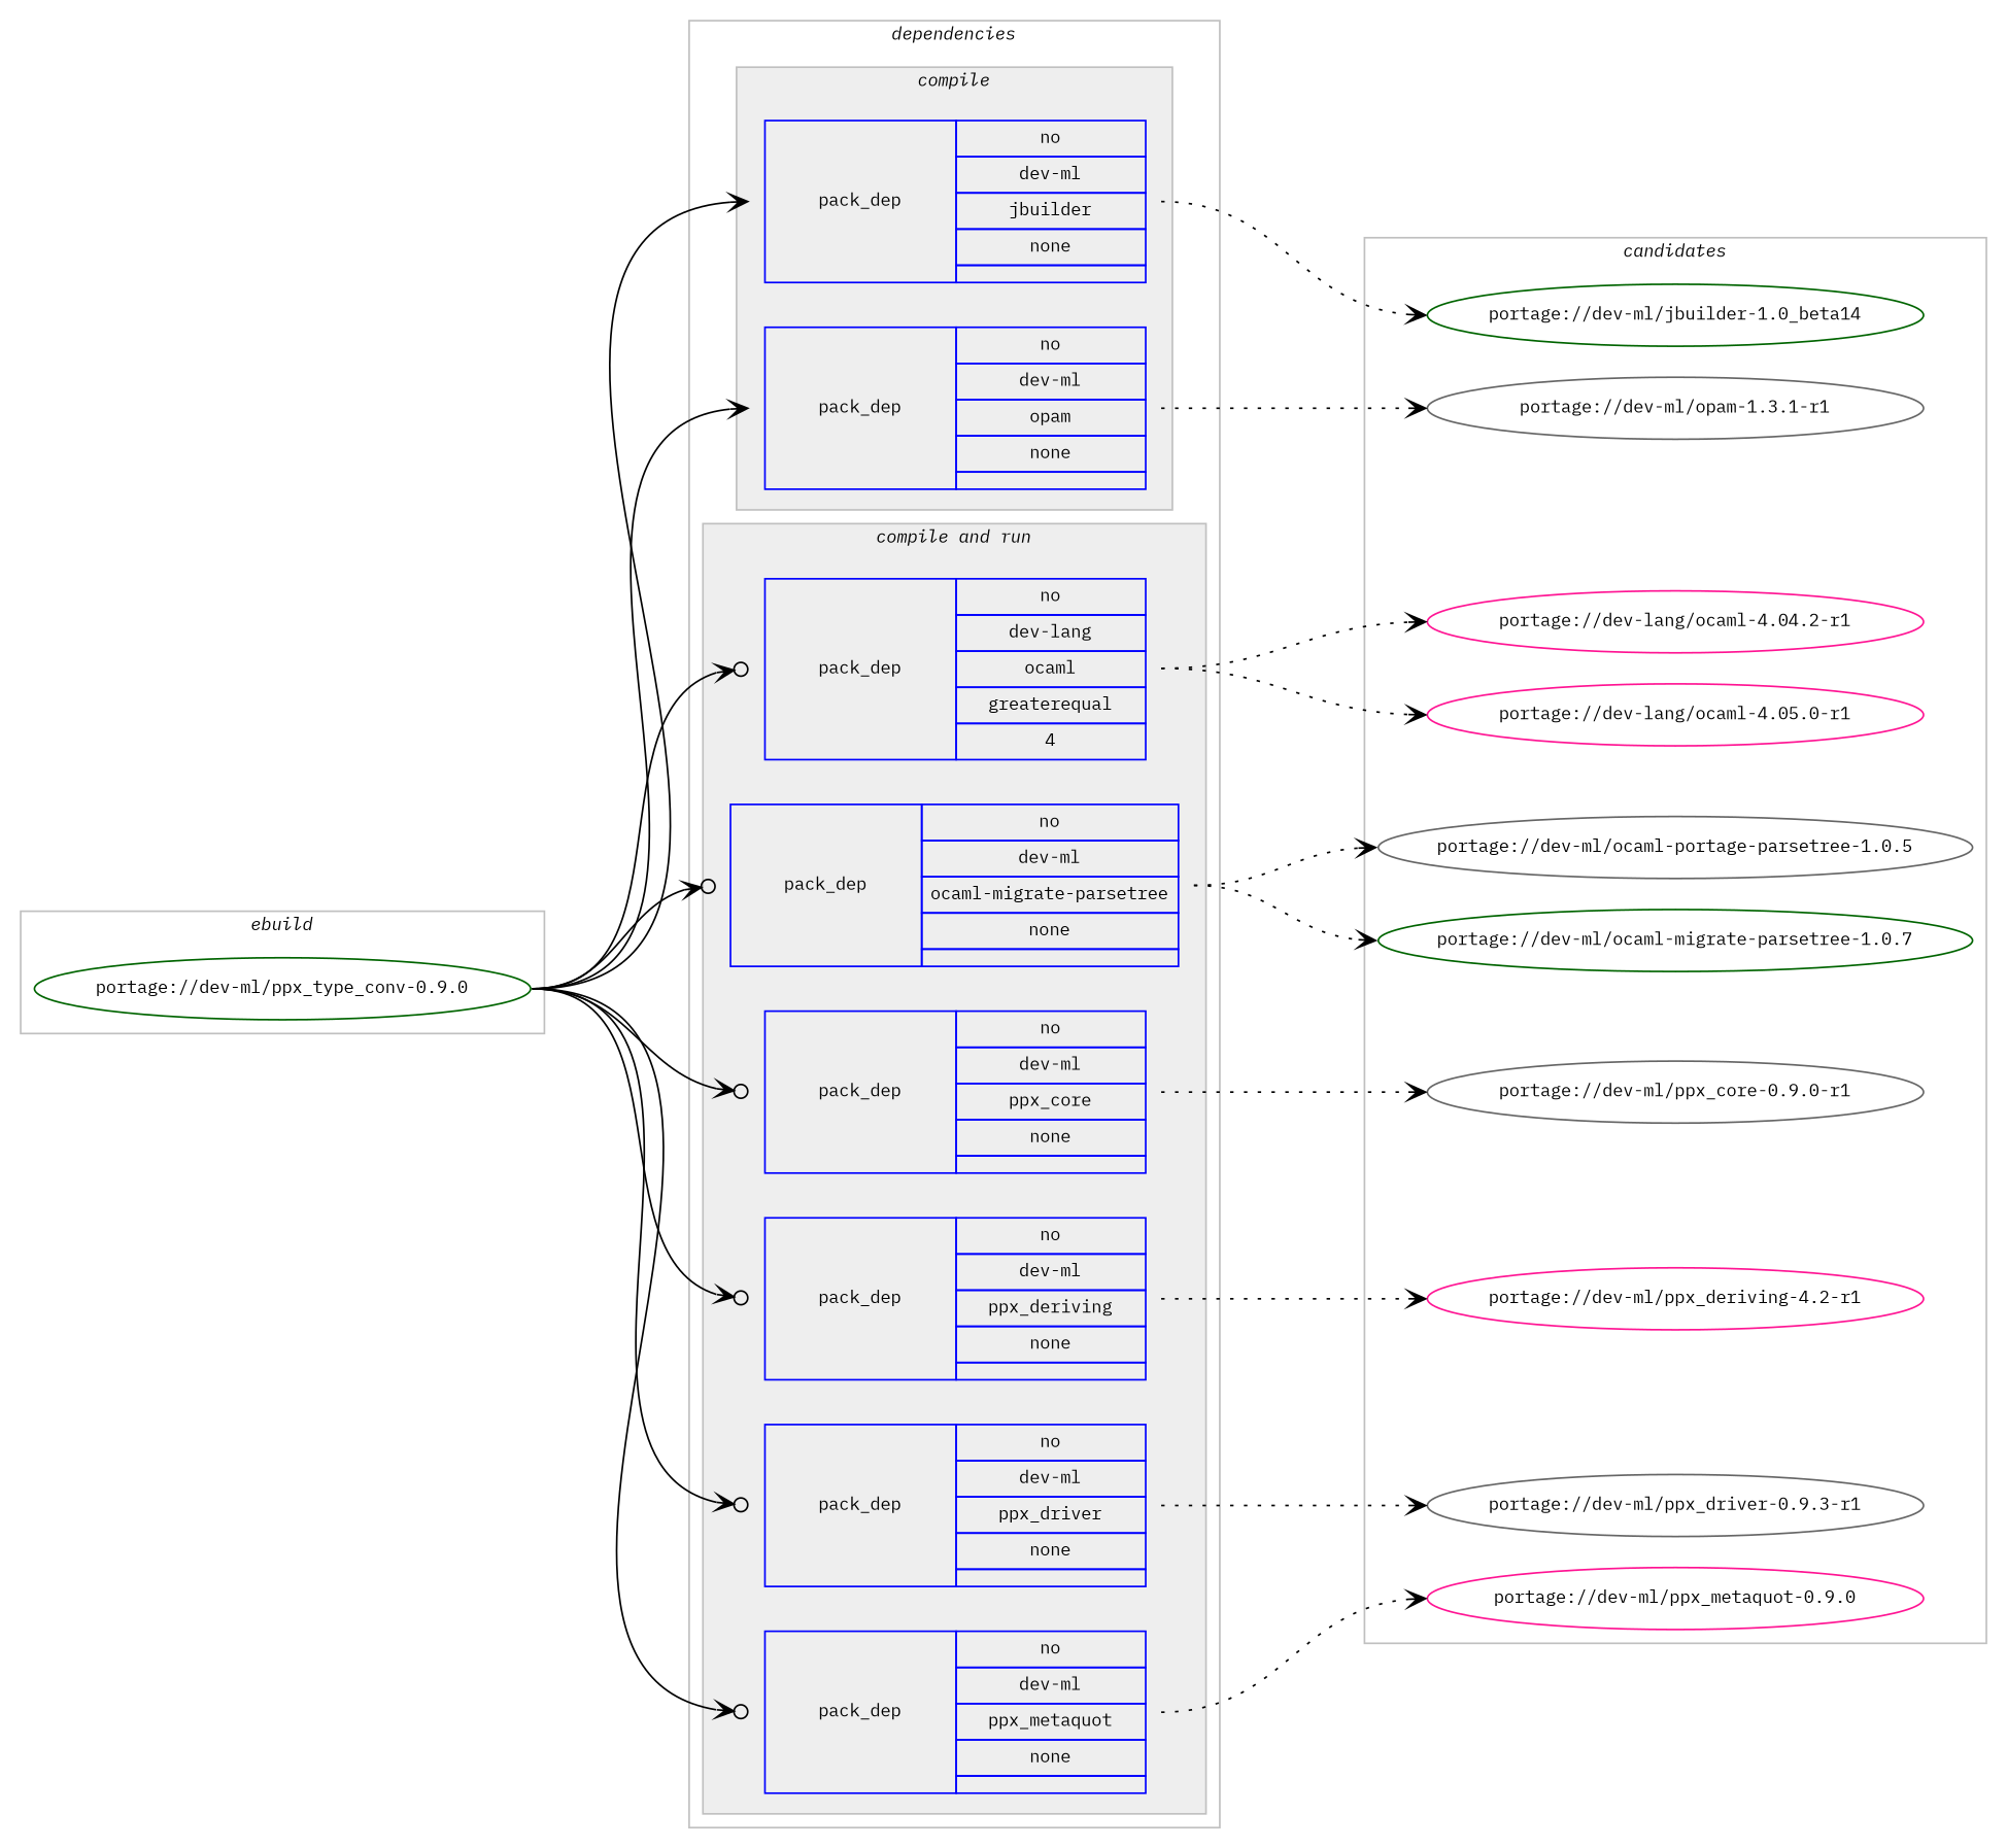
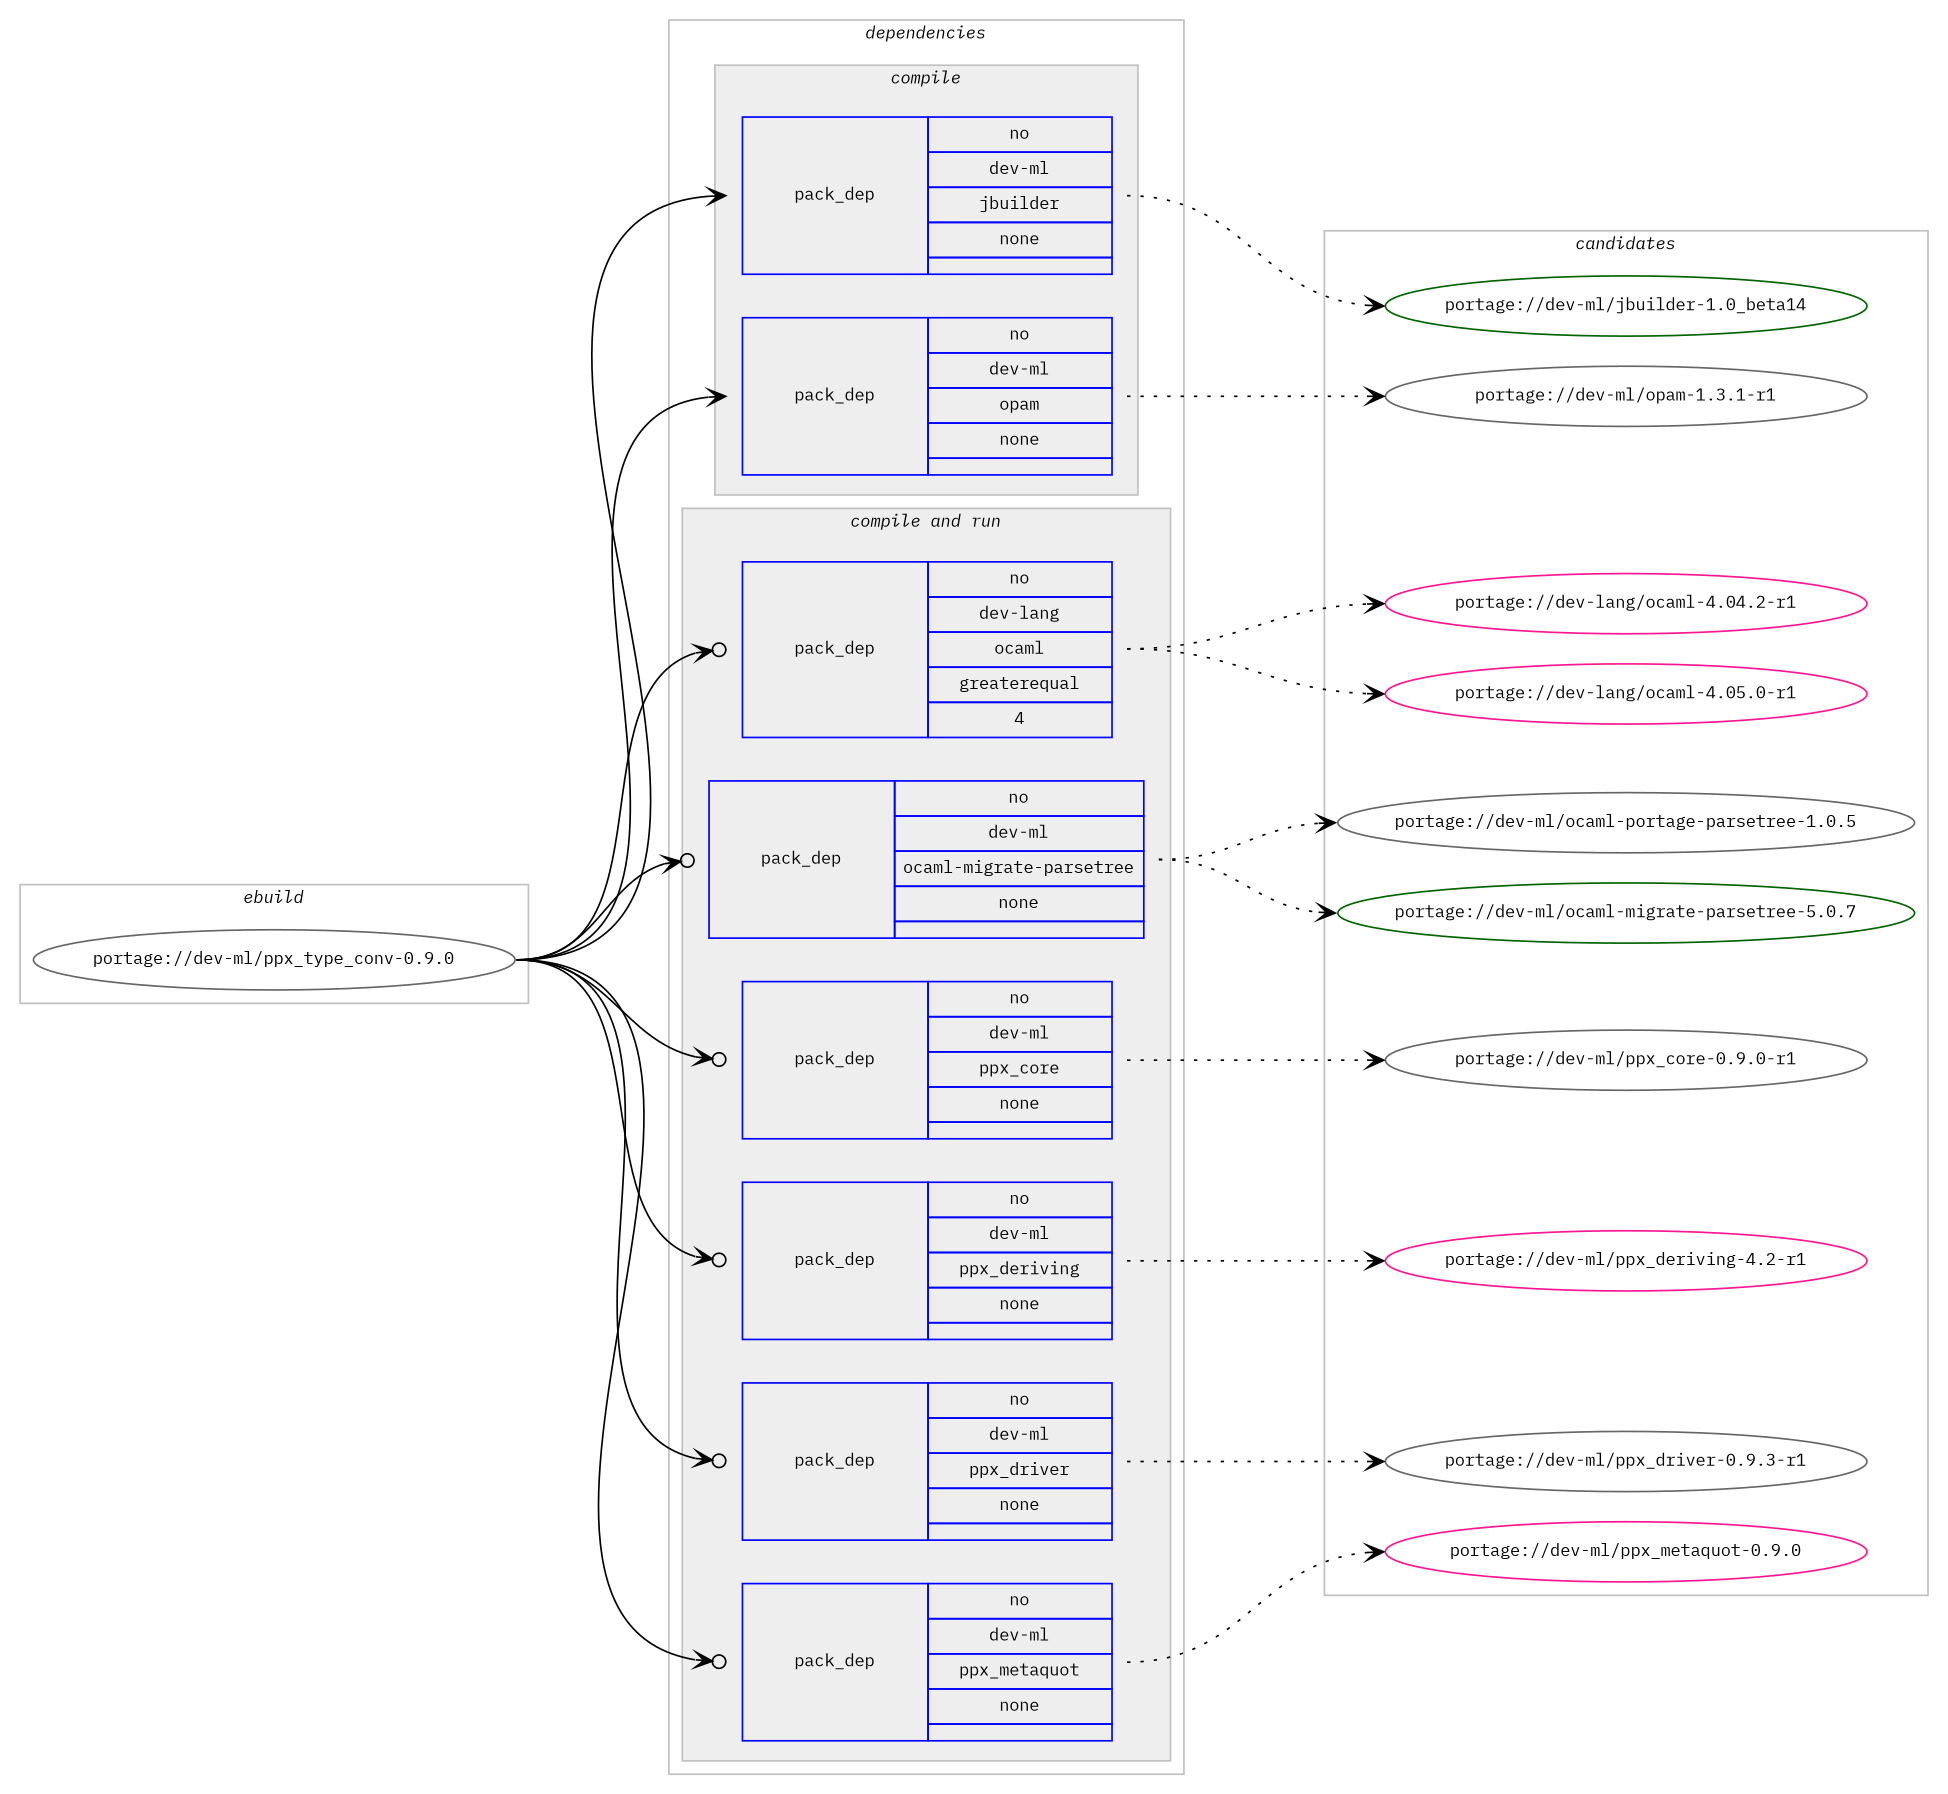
  digraph {
    compound=true
    concentrate=true
    fontname="IBM Plex Mono"
    fontsize=10
    newrank=true
    rankdir=LR
    ranksep=1.5
    node [color=blue fontname="IBM Plex Mono" fontsize=10]
    edge [arrowhead=vee fontname="IBM Plex Mono" headport=w style=dotted tailport=e weight=100]
-   n1 [color=darkgreen label="portage://dev-ml/ppx_type_conv-0.9.0" width=4]
+   n1 [color=gray40 label="portage://dev-ml/ppx_type_conv-0.9.0" width=4]
    n2 [label=<<TABLE BORDER="0" CELLBORDER="1" CELLSPACING="0" CELLPADDING="4" WIDTH="220"><TR><TD ROWSPAN="6" CELLPADDING="30">pack_dep</TD></TR><TR><TD WIDTH="110">no</TD></TR><TR><TD>dev-ml</TD></TR><TR><TD>jbuilder</TD></TR><TR><TD>none</TD></TR><TR><TD></TD></TR></TABLE>> shape=none]
    n3 [label=<<TABLE BORDER="0" CELLBORDER="1" CELLSPACING="0" CELLPADDING="4" WIDTH="220"><TR><TD ROWSPAN="6" CELLPADDING="30">pack_dep</TD></TR><TR><TD WIDTH="110">no</TD></TR><TR><TD>dev-ml</TD></TR><TR><TD>opam</TD></TR><TR><TD>none</TD></TR><TR><TD></TD></TR></TABLE>> shape=none]
    n4 [label=<<TABLE BORDER="0" CELLBORDER="1" CELLSPACING="0" CELLPADDING="4" WIDTH="220"><TR><TD ROWSPAN="6" CELLPADDING="30">pack_dep</TD></TR><TR><TD WIDTH="110">no</TD></TR><TR><TD>dev-lang</TD></TR><TR><TD>ocaml</TD></TR><TR><TD>greaterequal</TD></TR><TR><TD>4</TD></TR></TABLE>> shape=none]
    n5 [label=<<TABLE BORDER="0" CELLBORDER="1" CELLSPACING="0" CELLPADDING="4" WIDTH="220"><TR><TD ROWSPAN="6" CELLPADDING="30">pack_dep</TD></TR><TR><TD WIDTH="110">no</TD></TR><TR><TD>dev-ml</TD></TR><TR><TD>ocaml-migrate-parsetree</TD></TR><TR><TD>none</TD></TR><TR><TD></TD></TR></TABLE>> shape=none]
    n6 [label=<<TABLE BORDER="0" CELLBORDER="1" CELLSPACING="0" CELLPADDING="4" WIDTH="220"><TR><TD ROWSPAN="6" CELLPADDING="30">pack_dep</TD></TR><TR><TD WIDTH="110">no</TD></TR><TR><TD>dev-ml</TD></TR><TR><TD>ppx_core</TD></TR><TR><TD>none</TD></TR><TR><TD></TD></TR></TABLE>> shape=none]
    n7 [label=<<TABLE BORDER="0" CELLBORDER="1" CELLSPACING="0" CELLPADDING="4" WIDTH="220"><TR><TD ROWSPAN="6" CELLPADDING="30">pack_dep</TD></TR><TR><TD WIDTH="110">no</TD></TR><TR><TD>dev-ml</TD></TR><TR><TD>ppx_deriving</TD></TR><TR><TD>none</TD></TR><TR><TD></TD></TR></TABLE>> shape=none]
    n8 [label=<<TABLE BORDER="0" CELLBORDER="1" CELLSPACING="0" CELLPADDING="4" WIDTH="220"><TR><TD ROWSPAN="6" CELLPADDING="30">pack_dep</TD></TR><TR><TD WIDTH="110">no</TD></TR><TR><TD>dev-ml</TD></TR><TR><TD>ppx_driver</TD></TR><TR><TD>none</TD></TR><TR><TD></TD></TR></TABLE>> shape=none]
    n9 [label=<<TABLE BORDER="0" CELLBORDER="1" CELLSPACING="0" CELLPADDING="4" WIDTH="220"><TR><TD ROWSPAN="6" CELLPADDING="30">pack_dep</TD></TR><TR><TD WIDTH="110">no</TD></TR><TR><TD>dev-ml</TD></TR><TR><TD>ppx_metaquot</TD></TR><TR><TD>none</TD></TR><TR><TD></TD></TR></TABLE>> shape=none]
    n10 [color=darkgreen label="portage://dev-ml/jbuilder-1.0_beta14" width=4]
    n11 [color=gray40 label="portage://dev-ml/opam-1.3.1-r1" width=4]
    n12 [color=deeppink label="portage://dev-lang/ocaml-4.04.2-r1" width=4]
    n13 [color=deeppink label="portage://dev-lang/ocaml-4.05.0-r1" width=4]
    n14 [color=gray40 label="portage://dev-ml/ocaml-portage-parsetree-1.0.5" width=4]
-   n15 [color=darkgreen label="portage://dev-ml/ocaml-migrate-parsetree-1.0.7" width=4]
+   n15 [color=darkgreen label="portage://dev-ml/ocaml-migrate-parsetree-5.0.7" width=4]
    n16 [color=gray40 label="portage://dev-ml/ppx_core-0.9.0-r1" width=4]
    n17 [color=deeppink label="portage://dev-ml/ppx_deriving-4.2-r1" width=4]
    n18 [color=gray40 label="portage://dev-ml/ppx_driver-0.9.3-r1" width=4]
    n19 [color=deeppink label="portage://dev-ml/ppx_metaquot-0.9.0" width=4]
    subgraph cluster_1 {
      color=gray
      label=<<i>ebuild</i>>
      rank=same
      n1
    }
    subgraph cluster_2 {
      color=gray
      label=<<i>dependencies</i>>
      subgraph cluster_3 {
        color=gray
        fillcolor="#eeeeee"
        label=<<i>compile</i>>
        style=filled
        subgraph sub_4 {
          color=gray
          fillcolor="#eeeeee"
          label=<<i>compile</i>>
          style=filled
          n2
        }
        subgraph sub_5 {
          color=gray
          fillcolor="#eeeeee"
          label=<<i>compile</i>>
          style=filled
          n3
        }
      }
      subgraph cluster_6 {
        color=gray
        fillcolor="#eeeeee"
        label=<<i>compile and run</i>>
        style=filled
        subgraph sub_7 {
          color=gray
          fillcolor="#eeeeee"
          label=<<i>compile and run</i>>
          style=filled
          n4
        }
        subgraph sub_8 {
          color=gray
          fillcolor="#eeeeee"
          label=<<i>compile and run</i>>
          style=filled
          n5
        }
        subgraph sub_9 {
          color=gray
          fillcolor="#eeeeee"
          label=<<i>compile and run</i>>
          style=filled
          n6
        }
        subgraph sub_10 {
          color=gray
          fillcolor="#eeeeee"
          label=<<i>compile and run</i>>
          style=filled
          n7
        }
        subgraph sub_11 {
          color=gray
          fillcolor="#eeeeee"
          label=<<i>compile and run</i>>
          style=filled
          n8
        }
        subgraph sub_12 {
          color=gray
          fillcolor="#eeeeee"
          label=<<i>compile and run</i>>
          style=filled
          n9
        }
      }
      subgraph cluster_13 {
        color=gray
        fillcolor="#eeeeee"
        label=<<i>run</i>>
        style=filled
      }
    }
    subgraph cluster_14 {
      color=gray
      label=<<i>candidates</i>>
      rank=same
      subgraph sub_15 {
        color=black
        label=<<i>candidates</i>>
        nodesep=1
        rank=same
        n10
      }
      subgraph sub_16 {
        color=black
        label=<<i>candidates</i>>
        nodesep=1
        rank=same
        n11
      }
      subgraph sub_17 {
        color=black
        label=<<i>candidates</i>>
        nodesep=1
        rank=same
        n12
        n13
      }
      subgraph sub_18 {
        color=black
        label=<<i>candidates</i>>
        nodesep=1
        rank=same
        n14
        n15
      }
      subgraph sub_19 {
        color=black
        label=<<i>candidates</i>>
        nodesep=1
        rank=same
        n16
      }
      subgraph sub_20 {
        color=black
        label=<<i>candidates</i>>
        nodesep=1
        rank=same
        n17
      }
      subgraph sub_21 {
        color=black
        label=<<i>candidates</i>>
        nodesep=1
        rank=same
        n18
      }
      subgraph sub_22 {
        color=black
        label=<<i>candidates</i>>
        nodesep=1
        rank=same
        n19
      }
    }
    n1 -> n2 [style=solid weight=20]
    n1 -> n3 [style=solid weight=20]
    n1 -> n4 [arrowhead=odotvee style=solid weight=20]
    n1 -> n5 [arrowhead=odotvee style=solid weight=20]
    n1 -> n6 [arrowhead=odotvee style=solid weight=20]
    n1 -> n7 [arrowhead=odotvee style=solid weight=20]
    n1 -> n8 [arrowhead=odotvee style=solid weight=20]
    n1 -> n9 [arrowhead=odotvee style=solid weight=20]
    n2 -> n10
    n3 -> n11
    n4 -> n12
    n4 -> n13
    n5 -> n14
    n5 -> n15
    n6 -> n16
    n7 -> n17
    n8 -> n18
    n9 -> n19
  }
